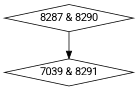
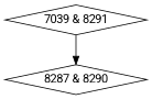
  digraph {
    fontname=Roboto
    node [shape=diamond fontname=Roboto]
    n1 [label="7039 & 8291"]
    n2 [label="8287 & 8290"]
-   n2 -> n1 [fontname=Roboto]
+   n1 -> n2 [fontname=Roboto]
  }
